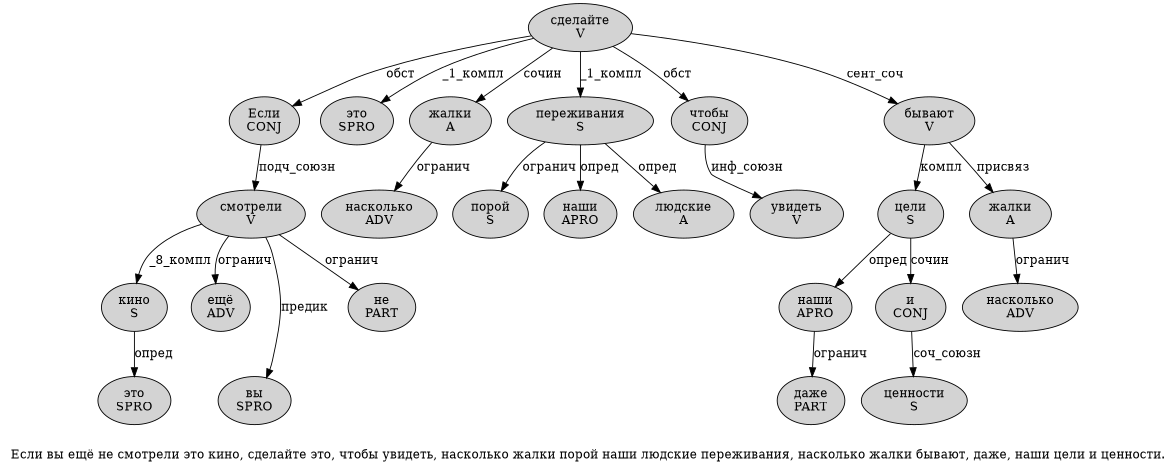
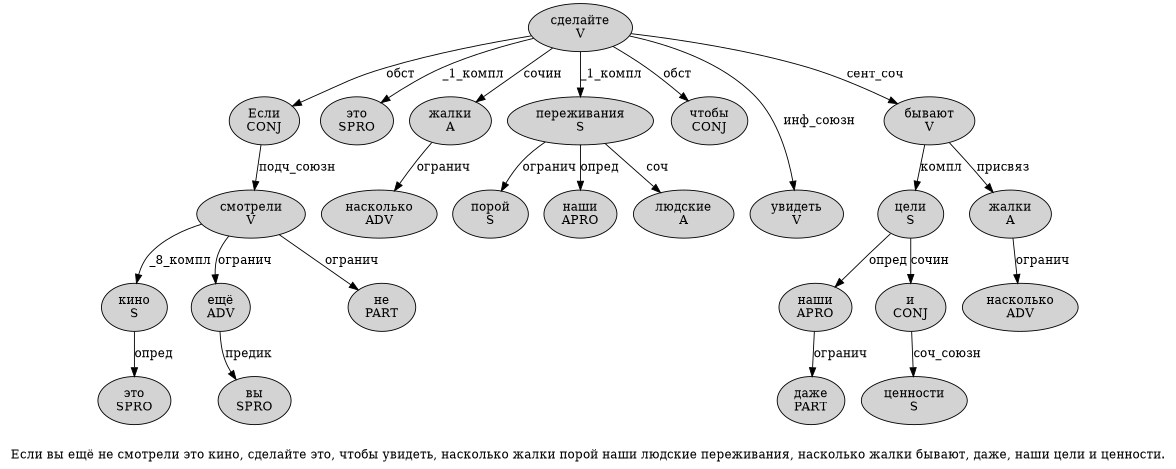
  digraph {
    label="Если вы ещё не смотрели это кино, сделайте это, чтобы увидеть, насколько жалки порой наши людские переживания, насколько жалки бывают, даже, наши цели и ценности."
    node [fillcolor=lightgray penwidth=1 shape=ellipse style=filled]
    n1 [label="Если\nCONJ"]
    n2 [label="смотрели\nV"]
    n3 [label="вы\nSPRO"]
    n4 [label="ещё\nADV"]
    n5 [label="не\nPART"]
    n6 [label="кино\nS"]
    n7 [label="это\nSPRO"]
    n8 [label="сделайте\nV"]
    n9 [label="это\nSPRO"]
    n10 [label="чтобы\nCONJ"]
    n11 [label="жалки\nA"]
    n12 [label="переживания\nS"]
    n13 [label="бывают\nV"]
    n14 [label="увидеть\nV"]
    n15 [label="насколько\nADV"]
    n16 [label="порой\nS"]
    n17 [label="наши\nAPRO"]
    n18 [label="людские\nA"]
    n19 [label="жалки\nA"]
    n20 [label="цели\nS"]
    n21 [label="насколько\nADV"]
    n22 [label="наши\nAPRO"]
    n23 [label="и\nCONJ"]
    n24 [label="даже\nPART"]
    n25 [label="ценности\nS"]
    n1 -> n2 [label="подч_союзн"]
-   n2 -> n3 [label="предик"]
+   n4 -> n3 [label="предик"]
    n2 -> n4 [label="огранич"]
    n2 -> n5 [label="огранич"]
    n2 -> n6 [label="_8_компл"]
    n6 -> n7 [label="опред"]
    n8 -> n1 [label="обст"]
    n8 -> n9 [label="_1_компл"]
    n8 -> n10 [label="обст"]
    n8 -> n11 [label="сочин"]
    n8 -> n12 [label="_1_компл"]
    n8 -> n13 [label="сент_соч"]
-   n10 -> n14 [label="инф_союзн"]
+   n8 -> n14 [label="инф_союзн"]
    n11 -> n15 [label="огранич"]
    n12 -> n16 [label="огранич"]
    n12 -> n17 [label="опред"]
-   n12 -> n18 [label="опред"]
+   n12 -> n18 [label="соч"]
    n13 -> n19 [label="присвяз"]
    n13 -> n20 [label="компл"]
    n19 -> n21 [label="огранич"]
    n20 -> n22 [label="опред"]
    n20 -> n23 [label="сочин"]
    n22 -> n24 [label="огранич"]
    n23 -> n25 [label="соч_союзн"]
  }
